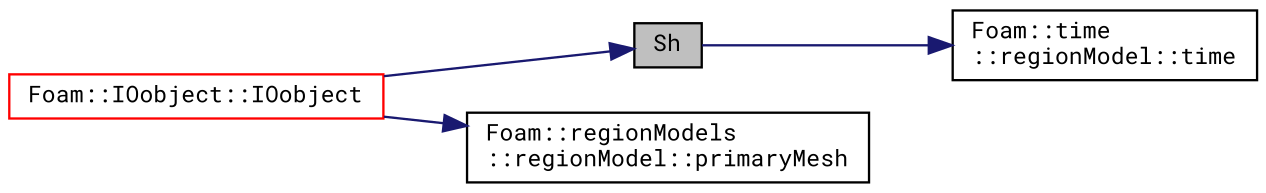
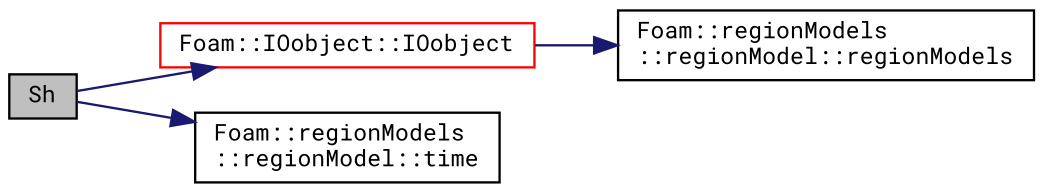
  digraph {
    fontname="Roboto Mono"
    rankdir=LR
    node [color=black fontname="Roboto Mono" fontsize=10 shape=record]
    edge [color=midnightblue fontname="Roboto Mono" fontsize=10 labelfontname=FreeSans labelfontsize=10 style=solid]
    n1 [fillcolor=grey75 fontcolor=black height=0.2 label=Sh style=filled width=0.4]
    n2 [color=red height=0.2 label="Foam::IOobject::IOobject" width=0.4]
-   n3 [height=0.2 label="Foam::time\l::regionModel::time" width=0.4]
-   n4 [height=0.2 label="Foam::regionModels\l::regionModel::primaryMesh" width=0.4]
-   n2 -> n1
+   n3 [height=0.2 label="Foam::regionModels\l::regionModel::time" width=0.4]
+   n4 [height=0.2 label="Foam::regionModels\l::regionModel::regionModels" width=0.4]
+   n1 -> n2
    n1 -> n3
    n2 -> n4
  }
